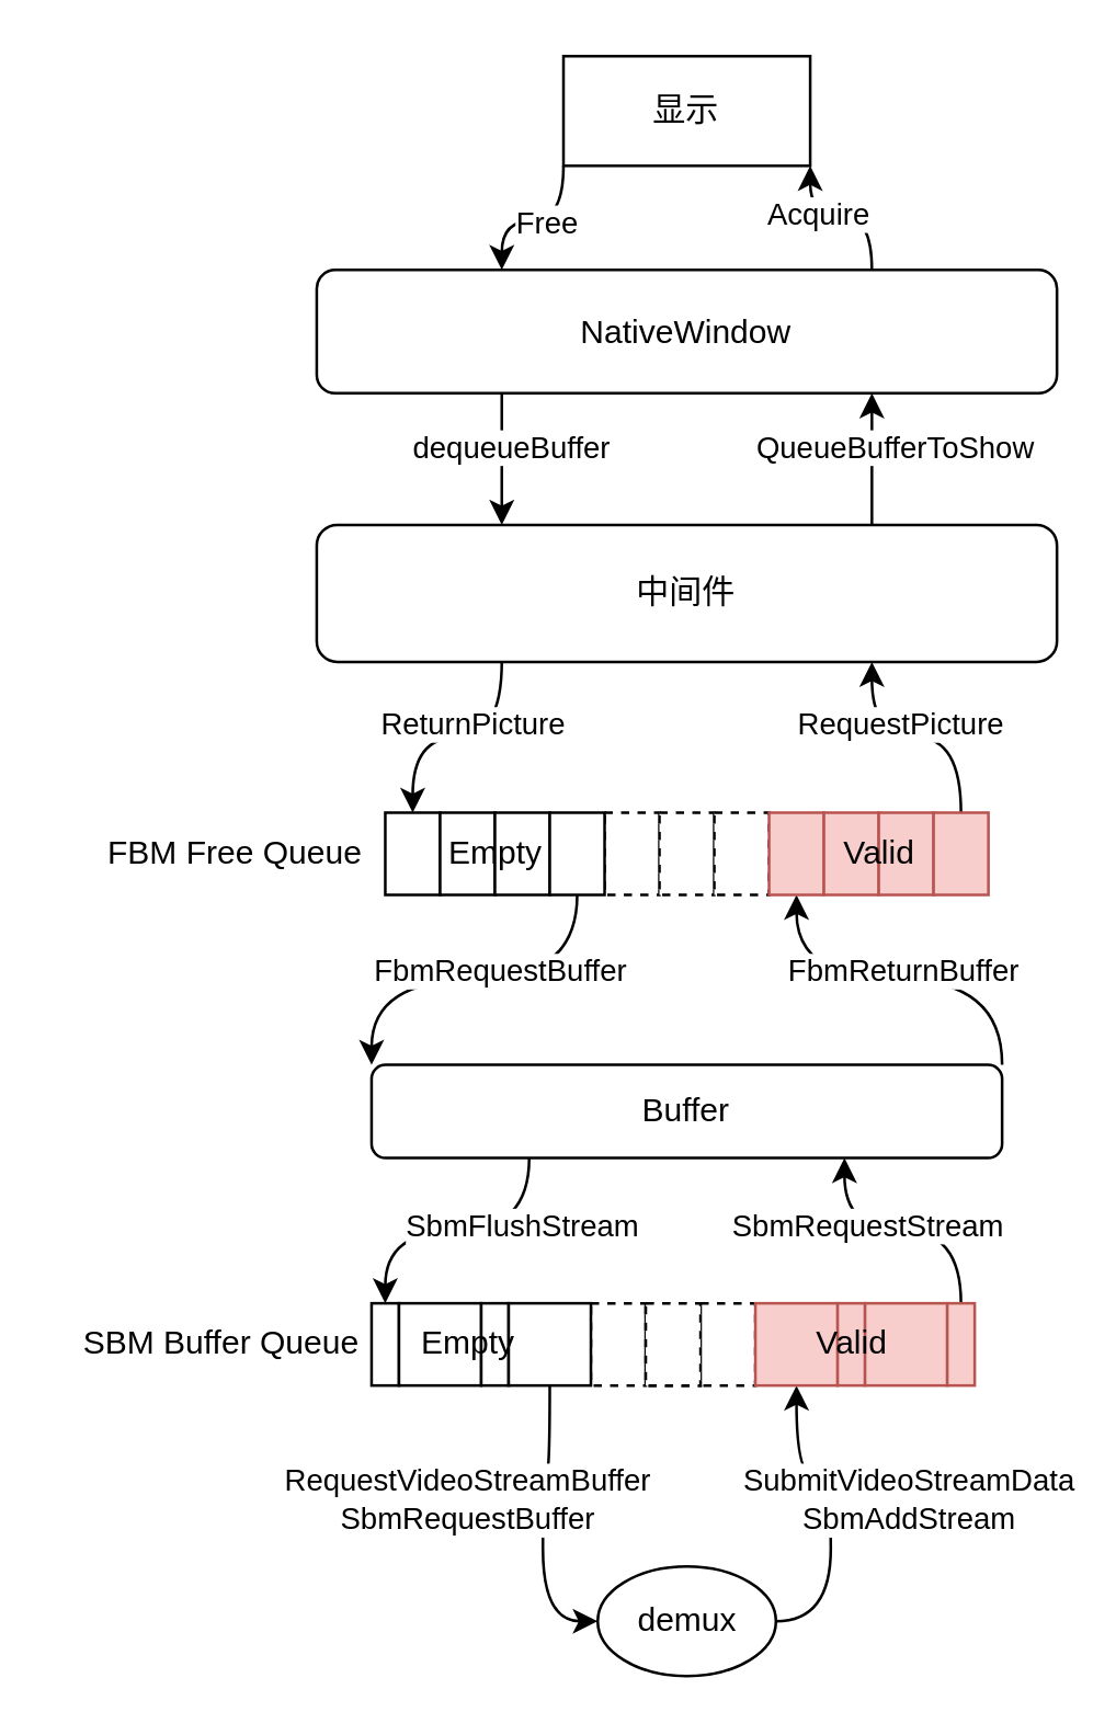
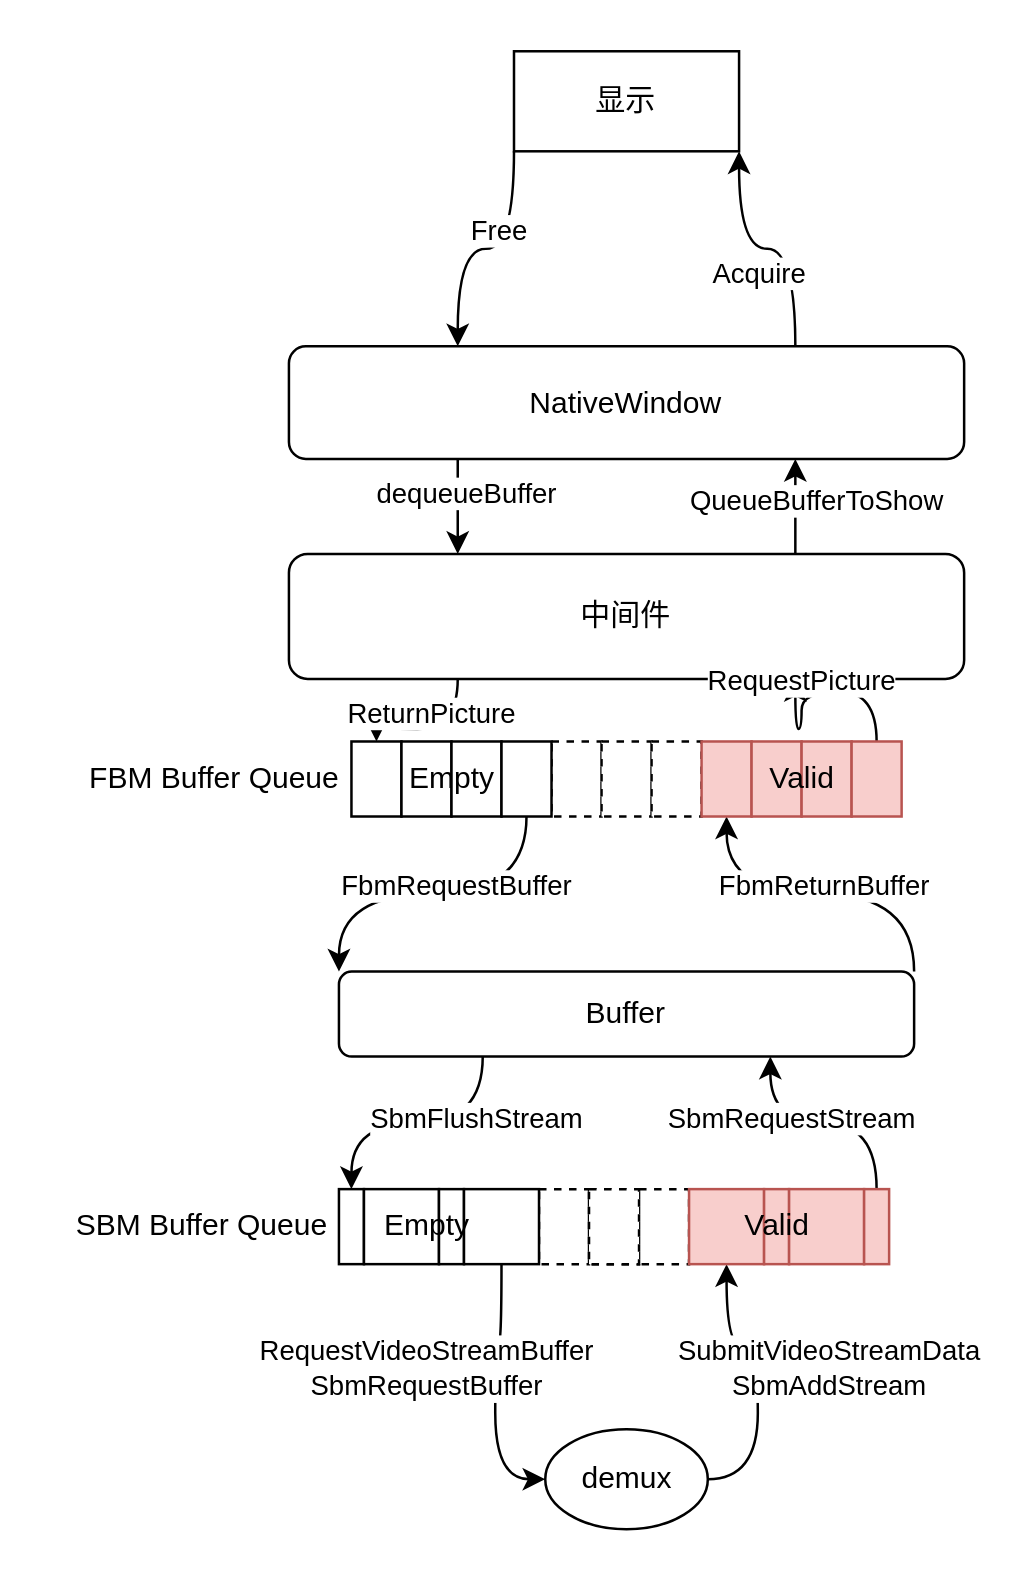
  <mxCell id="0" />
  <mxCell id="1" parent="0" />
  <mxCell id="2" style="edgeStyle=orthogonalEdgeStyle;curved=1;rounded=0;orthogonalLoop=1;jettySize=auto;html=1;exitX=0.75;exitY=0;exitDx=0;exitDy=0;entryX=0.75;entryY=1;entryDx=0;entryDy=0;" edge="1" parent="1" source="6" target="16"><mxGeometry relative="1" as="geometry" /></mxCell>
  <mxCell id="3" value="QueueBufferToShow" style="edgeLabel;html=1;align=center;verticalAlign=middle;resizable=0;points=[];" vertex="1" connectable="0" parent="2"><mxGeometry x="0.283" y="-1" relative="1" as="geometry"><mxPoint x="6.5" y="2.14" as="offset" /></mxGeometry></mxCell>
  <mxCell id="4" style="edgeStyle=orthogonalEdgeStyle;curved=1;rounded=0;orthogonalLoop=1;jettySize=auto;html=1;exitX=0.25;exitY=1;exitDx=0;exitDy=0;entryX=0.5;entryY=0;entryDx=0;entryDy=0;" edge="1" parent="1" source="6" target="46"><mxGeometry relative="1" as="geometry" /></mxCell>
  <mxCell id="5" value="ReturnPicture" style="edgeLabel;html=1;align=center;verticalAlign=middle;resizable=0;points=[];" vertex="1" connectable="0" parent="4"><mxGeometry x="-0.378" y="-11" relative="1" as="geometry"><mxPoint y="-4.36" as="offset" /></mxGeometry></mxCell>
- <mxCell id="6" value="中间件" style="rounded=1;whiteSpace=wrap;html=1;shadow=0;comic=0;" vertex="1" parent="1"><mxGeometry x="115" y="191" width="270" height="50" as="geometry" /></mxCell>
+ <mxCell id="6" value="中间件" style="rounded=1;whiteSpace=wrap;html=1;shadow=0;comic=0;" vertex="1" parent="1"><mxGeometry x="115" y="221" width="270" height="50" as="geometry" /></mxCell>
  <mxCell id="7" style="edgeStyle=orthogonalEdgeStyle;curved=1;rounded=0;orthogonalLoop=1;jettySize=auto;html=1;exitX=0.5;exitY=0;exitDx=0;exitDy=0;entryX=0.75;entryY=1;entryDx=0;entryDy=0;" edge="1" parent="1" source="43" target="6"><mxGeometry relative="1" as="geometry"><mxPoint x="245" y="231" as="targetPoint" /></mxGeometry></mxCell>
  <mxCell id="8" value="RequestPicture" style="edgeLabel;html=1;align=center;verticalAlign=middle;resizable=0;points=[];" vertex="1" connectable="0" parent="7"><mxGeometry x="-0.082" relative="1" as="geometry"><mxPoint x="-10.33" y="-4.86" as="offset" /></mxGeometry></mxCell>
  <mxCell id="9" style="edgeStyle=orthogonalEdgeStyle;curved=1;rounded=0;orthogonalLoop=1;jettySize=auto;html=1;exitX=0;exitY=1;exitDx=0;exitDy=0;entryX=0.25;entryY=0;entryDx=0;entryDy=0;" edge="1" parent="1" source="11" target="16"><mxGeometry relative="1" as="geometry" /></mxCell>
  <mxCell id="10" value="Free" style="edgeLabel;html=1;align=center;verticalAlign=middle;resizable=0;points=[];" vertex="1" connectable="0" parent="9"><mxGeometry x="-0.418" y="3" relative="1" as="geometry"><mxPoint x="-10" y="2.711" as="offset" /></mxGeometry></mxCell>
  <mxCell id="11" value="显示" style="rounded=0;whiteSpace=wrap;html=1;shadow=0;comic=0;" vertex="1" parent="1"><mxGeometry x="205" y="20" width="90" height="40" as="geometry" /></mxCell>
  <mxCell id="12" style="edgeStyle=orthogonalEdgeStyle;curved=1;rounded=0;orthogonalLoop=1;jettySize=auto;html=1;exitX=0.75;exitY=0;exitDx=0;exitDy=0;entryX=1;entryY=1;entryDx=0;entryDy=0;" edge="1" parent="1" source="16" target="11"><mxGeometry relative="1" as="geometry" /></mxCell>
  <mxCell id="13" value="Acquire" style="edgeLabel;html=1;align=center;verticalAlign=middle;resizable=0;points=[];" vertex="1" connectable="0" parent="12"><mxGeometry x="-0.328" y="-5" relative="1" as="geometry"><mxPoint x="-20" y="4.711" as="offset" /></mxGeometry></mxCell>
  <mxCell id="14" style="edgeStyle=orthogonalEdgeStyle;curved=1;rounded=0;orthogonalLoop=1;jettySize=auto;html=1;exitX=0.25;exitY=1;exitDx=0;exitDy=0;entryX=0.25;entryY=0;entryDx=0;entryDy=0;" edge="1" parent="1" source="16" target="6"><mxGeometry relative="1" as="geometry" /></mxCell>
  <mxCell id="15" value="dequeueBuffer" style="edgeLabel;html=1;align=center;verticalAlign=middle;resizable=0;points=[];" vertex="1" connectable="0" parent="14"><mxGeometry x="0.191" relative="1" as="geometry"><mxPoint x="2.5" y="-9.86" as="offset" /></mxGeometry></mxCell>
- <mxCell id="16" value="NativeWindow" style="rounded=1;whiteSpace=wrap;html=1;shadow=0;comic=0;" vertex="1" parent="1"><mxGeometry x="115" y="98" width="270" height="45" as="geometry" /></mxCell>
- <mxCell id="17" value="FBM Free Queue" style="text;html=1;align=center;verticalAlign=middle;resizable=0;points=[];autosize=1;" vertex="1" parent="1"><mxGeometry x="25" y="301" width="120" height="20" as="geometry" /></mxCell>
+ <mxCell id="16" value="NativeWindow" style="rounded=1;whiteSpace=wrap;html=1;shadow=0;comic=0;" vertex="1" parent="1"><mxGeometry x="115" y="138" width="270" height="45" as="geometry" /></mxCell>
+ <mxCell id="17" value="FBM Buffer Queue" style="text;html=1;align=center;verticalAlign=middle;resizable=0;points=[];autosize=1;" vertex="1" parent="1"><mxGeometry x="25" y="301" width="120" height="20" as="geometry" /></mxCell>
  <mxCell id="18" style="edgeStyle=orthogonalEdgeStyle;curved=1;rounded=0;orthogonalLoop=1;jettySize=auto;html=1;exitX=1;exitY=0;exitDx=0;exitDy=0;entryX=0.5;entryY=1;entryDx=0;entryDy=0;" edge="1" parent="1" source="22" target="40"><mxGeometry relative="1" as="geometry" /></mxCell>
  <mxCell id="19" value="FbmReturnBuffer" style="edgeLabel;html=1;align=center;verticalAlign=middle;resizable=0;points=[];" vertex="1" connectable="0" parent="18"><mxGeometry x="0.361" y="-4" relative="1" as="geometry"><mxPoint x="25" as="offset" /></mxGeometry></mxCell>
  <mxCell id="20" style="edgeStyle=orthogonalEdgeStyle;curved=1;rounded=0;orthogonalLoop=1;jettySize=auto;html=1;exitX=0.25;exitY=1;exitDx=0;exitDy=0;entryX=0.5;entryY=0;entryDx=0;entryDy=0;" edge="1" parent="1" source="22" target="56"><mxGeometry relative="1" as="geometry" /></mxCell>
  <mxCell id="21" value="SbmFlushStream" style="edgeLabel;html=1;align=center;verticalAlign=middle;resizable=0;points=[];" vertex="1" connectable="0" parent="20"><mxGeometry x="-0.438" y="-14" relative="1" as="geometry"><mxPoint y="12" as="offset" /></mxGeometry></mxCell>
  <mxCell id="22" value="Buffer" style="rounded=1;whiteSpace=wrap;html=1;shadow=0;comic=0;" vertex="1" parent="1"><mxGeometry x="135" y="388" width="230" height="34" as="geometry" /></mxCell>
  <mxCell id="23" style="edgeStyle=orthogonalEdgeStyle;curved=1;rounded=0;orthogonalLoop=1;jettySize=auto;html=1;exitX=0.5;exitY=1;exitDx=0;exitDy=0;entryX=0;entryY=0;entryDx=0;entryDy=0;" edge="1" parent="1" source="49" target="22"><mxGeometry relative="1" as="geometry" /></mxCell>
  <mxCell id="24" value="FbmRequestBuffer" style="edgeLabel;html=1;align=center;verticalAlign=middle;resizable=0;points=[];" vertex="1" connectable="0" parent="23"><mxGeometry x="-0.216" y="1" relative="1" as="geometry"><mxPoint x="-6" y="-5" as="offset" /></mxGeometry></mxCell>
  <mxCell id="25" value="SBM Buffer Queue" style="text;html=1;align=center;verticalAlign=middle;resizable=0;points=[];autosize=1;" vertex="1" parent="1"><mxGeometry x="20" y="480" width="120" height="20" as="geometry" /></mxCell>
  <mxCell id="26" style="edgeStyle=orthogonalEdgeStyle;curved=1;rounded=0;orthogonalLoop=1;jettySize=auto;html=1;exitX=0.5;exitY=1;exitDx=0;exitDy=0;entryX=0;entryY=0.5;entryDx=0;entryDy=0;" edge="1" parent="1" source="59" target="32"><mxGeometry relative="1" as="geometry" /></mxCell>
  <mxCell id="27" value="RequestVideoStreamBuffer&lt;br&gt;SbmRequestBuffer" style="edgeLabel;html=1;align=center;verticalAlign=middle;resizable=0;points=[];" vertex="1" connectable="0" parent="26"><mxGeometry x="-0.053" y="1" relative="1" as="geometry"><mxPoint x="-28.51" y="-6.943" as="offset" /></mxGeometry></mxCell>
  <mxCell id="28" style="edgeStyle=orthogonalEdgeStyle;curved=1;rounded=0;orthogonalLoop=1;jettySize=auto;html=1;exitX=0.5;exitY=0;exitDx=0;exitDy=0;entryX=0.75;entryY=1;entryDx=0;entryDy=0;" edge="1" parent="1" source="64" target="22"><mxGeometry relative="1" as="geometry" /></mxCell>
  <mxCell id="29" value="SbmRequestStream" style="edgeLabel;html=1;align=center;verticalAlign=middle;resizable=0;points=[];" vertex="1" connectable="0" parent="28"><mxGeometry x="0.285" y="-2" relative="1" as="geometry"><mxPoint as="offset" /></mxGeometry></mxCell>
  <mxCell id="30" style="edgeStyle=orthogonalEdgeStyle;curved=1;rounded=0;orthogonalLoop=1;jettySize=auto;html=1;exitX=1;exitY=0.5;exitDx=0;exitDy=0;entryX=0.5;entryY=1;entryDx=0;entryDy=0;" edge="1" parent="1" source="32" target="61"><mxGeometry relative="1" as="geometry" /></mxCell>
  <mxCell id="31" value="SubmitVideoStreamData&lt;br&gt;&lt;font style=&quot;font-size: 11px&quot;&gt;SbmAddStream&lt;/font&gt;" style="edgeLabel;html=1;align=center;verticalAlign=middle;resizable=0;points=[];" vertex="1" connectable="0" parent="30"><mxGeometry x="0.159" y="6" relative="1" as="geometry"><mxPoint x="33.51" y="4.557" as="offset" /></mxGeometry></mxCell>
  <mxCell id="32" value="demux" style="ellipse;whiteSpace=wrap;html=1;shadow=0;comic=0;" vertex="1" parent="1"><mxGeometry x="217.5" y="571" width="65" height="40" as="geometry" /></mxCell>
  <mxCell id="33" value="" style="group" vertex="1" connectable="0" parent="1"><mxGeometry x="140" y="296" width="220" height="30" as="geometry" /></mxCell>
  <mxCell id="34" value="" style="rounded=0;whiteSpace=wrap;html=1;shadow=0;comic=0;dashed=1;" vertex="1" parent="33"><mxGeometry x="80" width="20" height="30" as="geometry" /></mxCell>
  <mxCell id="35" value="" style="rounded=0;whiteSpace=wrap;html=1;shadow=0;comic=0;dashed=1;" vertex="1" parent="33"><mxGeometry x="100" width="20" height="30" as="geometry" /></mxCell>
  <mxCell id="36" value="" style="rounded=0;whiteSpace=wrap;html=1;shadow=0;comic=0;dashed=1;" vertex="1" parent="33"><mxGeometry x="120" width="20" height="30" as="geometry" /></mxCell>
  <mxCell id="37" value="" style="group;direction=west;" vertex="1" connectable="0" parent="33"><mxGeometry x="140" width="80" height="30" as="geometry" /></mxCell>
  <mxCell id="38" value="" style="group" vertex="1" connectable="0" parent="37"><mxGeometry width="80" height="30" as="geometry" /></mxCell>
  <mxCell id="39" value="" style="group" vertex="1" connectable="0" parent="38"><mxGeometry width="80" height="30" as="geometry" /></mxCell>
  <mxCell id="40" value="" style="rounded=0;whiteSpace=wrap;html=1;shadow=0;comic=0;fillColor=#f8cecc;strokeColor=#b85450;" vertex="1" parent="39"><mxGeometry width="20" height="30" as="geometry" /></mxCell>
  <mxCell id="41" value="" style="rounded=0;whiteSpace=wrap;html=1;shadow=0;comic=0;fillColor=#f8cecc;strokeColor=#b85450;" vertex="1" parent="39"><mxGeometry x="20" width="20" height="30" as="geometry" /></mxCell>
  <mxCell id="42" value="" style="rounded=0;whiteSpace=wrap;html=1;shadow=0;comic=0;fillColor=#f8cecc;strokeColor=#b85450;" vertex="1" parent="39"><mxGeometry x="40" width="20" height="30" as="geometry" /></mxCell>
  <mxCell id="43" value="" style="rounded=0;whiteSpace=wrap;html=1;shadow=0;comic=0;fillColor=#f8cecc;strokeColor=#b85450;" vertex="1" parent="39"><mxGeometry x="60" width="20" height="30" as="geometry" /></mxCell>
  <mxCell id="44" value="Valid" style="text;html=1;resizable=0;autosize=1;align=center;verticalAlign=middle;points=[];fillColor=none;strokeColor=none;rounded=0;shadow=0;dashed=1;comic=0;" vertex="1" parent="39"><mxGeometry x="20" y="5" width="40" height="20" as="geometry" /></mxCell>
  <mxCell id="45" value="" style="group" vertex="1" connectable="0" parent="33"><mxGeometry width="80" height="30" as="geometry" /></mxCell>
  <mxCell id="46" value="" style="rounded=0;whiteSpace=wrap;html=1;shadow=0;comic=0;" vertex="1" parent="45"><mxGeometry width="20" height="30" as="geometry" /></mxCell>
  <mxCell id="47" value="" style="rounded=0;whiteSpace=wrap;html=1;shadow=0;comic=0;" vertex="1" parent="45"><mxGeometry x="20" width="20" height="30" as="geometry" /></mxCell>
  <mxCell id="48" value="" style="rounded=0;whiteSpace=wrap;html=1;shadow=0;comic=0;" vertex="1" parent="45"><mxGeometry x="40" width="20" height="30" as="geometry" /></mxCell>
  <mxCell id="49" value="" style="rounded=0;whiteSpace=wrap;html=1;shadow=0;comic=0;" vertex="1" parent="45"><mxGeometry x="60" width="20" height="30" as="geometry" /></mxCell>
  <mxCell id="50" value="Empty" style="text;html=1;align=center;verticalAlign=middle;resizable=0;points=[];autosize=1;" vertex="1" parent="45"><mxGeometry x="15" y="5" width="50" height="20" as="geometry" /></mxCell>
  <mxCell id="51" value="" style="group" vertex="1" connectable="0" parent="1"><mxGeometry x="135" y="475" width="230" height="30" as="geometry" /></mxCell>
  <mxCell id="52" value="" style="group" vertex="1" connectable="0" parent="51"><mxGeometry width="230" height="30" as="geometry" /></mxCell>
  <mxCell id="53" value="" style="rounded=0;whiteSpace=wrap;html=1;shadow=0;comic=0;dashed=1;" vertex="1" parent="52"><mxGeometry x="80" width="20" height="30" as="geometry" /></mxCell>
  <mxCell id="54" value="" style="rounded=0;whiteSpace=wrap;html=1;shadow=0;comic=0;dashed=1;" vertex="1" parent="52"><mxGeometry x="100" width="20" height="30" as="geometry" /></mxCell>
  <mxCell id="55" value="" style="rounded=0;whiteSpace=wrap;html=1;shadow=0;comic=0;dashed=1;" vertex="1" parent="52"><mxGeometry x="120" width="20" height="30" as="geometry" /></mxCell>
  <mxCell id="56" value="" style="rounded=0;whiteSpace=wrap;html=1;shadow=0;comic=0;" vertex="1" parent="52"><mxGeometry width="10" height="30" as="geometry" /></mxCell>
  <mxCell id="57" value="" style="rounded=0;whiteSpace=wrap;html=1;shadow=0;comic=0;" vertex="1" parent="52"><mxGeometry x="10" width="30" height="30" as="geometry" /></mxCell>
  <mxCell id="58" value="" style="rounded=0;whiteSpace=wrap;html=1;shadow=0;comic=0;" vertex="1" parent="52"><mxGeometry x="40" width="10" height="30" as="geometry" /></mxCell>
  <mxCell id="59" value="" style="rounded=0;whiteSpace=wrap;html=1;shadow=0;comic=0;" vertex="1" parent="52"><mxGeometry x="50" width="30" height="30" as="geometry" /></mxCell>
  <mxCell id="60" value="Empty" style="text;html=1;align=center;verticalAlign=middle;resizable=0;points=[];autosize=1;" vertex="1" parent="52"><mxGeometry x="10" y="5" width="50" height="20" as="geometry" /></mxCell>
  <mxCell id="61" value="" style="rounded=0;whiteSpace=wrap;html=1;shadow=0;comic=0;fillColor=#f8cecc;strokeColor=#b85450;" vertex="1" parent="52"><mxGeometry x="140" width="30" height="30" as="geometry" /></mxCell>
  <mxCell id="62" value="" style="rounded=0;whiteSpace=wrap;html=1;shadow=0;comic=0;fillColor=#f8cecc;strokeColor=#b85450;" vertex="1" parent="52"><mxGeometry x="170" width="10" height="30" as="geometry" /></mxCell>
  <mxCell id="63" value="" style="rounded=0;whiteSpace=wrap;html=1;shadow=0;comic=0;fillColor=#f8cecc;strokeColor=#b85450;" vertex="1" parent="52"><mxGeometry x="180" width="30" height="30" as="geometry" /></mxCell>
  <mxCell id="64" value="" style="rounded=0;whiteSpace=wrap;html=1;shadow=0;comic=0;fillColor=#f8cecc;strokeColor=#b85450;" vertex="1" parent="52"><mxGeometry x="210" width="10" height="30" as="geometry" /></mxCell>
  <mxCell id="65" value="Valid" style="text;html=1;resizable=0;autosize=1;align=center;verticalAlign=middle;points=[];fillColor=none;strokeColor=none;rounded=0;shadow=0;dashed=1;comic=0;" vertex="1" parent="52"><mxGeometry x="155" y="5" width="40" height="20" as="geometry" /></mxCell>
  <mxCell id="66" value="" style="rounded=0;whiteSpace=wrap;html=1;shadow=0;comic=0;dashed=1;" vertex="1" parent="52"><mxGeometry x="100" width="20" height="30" as="geometry" /></mxCell>
